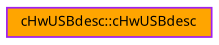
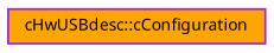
  digraph {
    rankdir=LR
-   n1 [color=purple fillcolor=orange fontname=Sans fontsize=8 height=0.2 label="cHwUSBdesc::cHwUSBdesc" shape=record style=filled width=0.4]
+   n1 [color=purple fillcolor=orange fontname=Sans fontsize=8 height=0.2 label="cHwUSBdesc::cConfiguration" shape=record style=filled width=0.4]
  }
